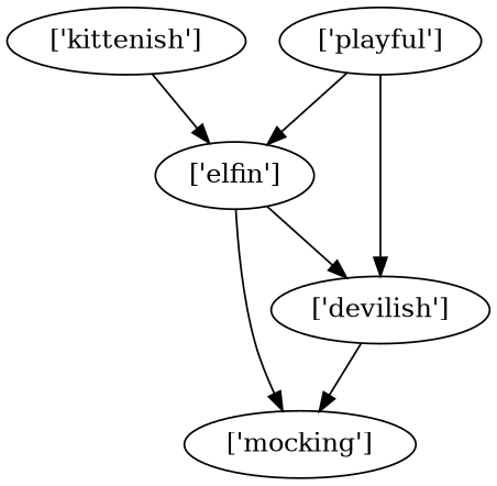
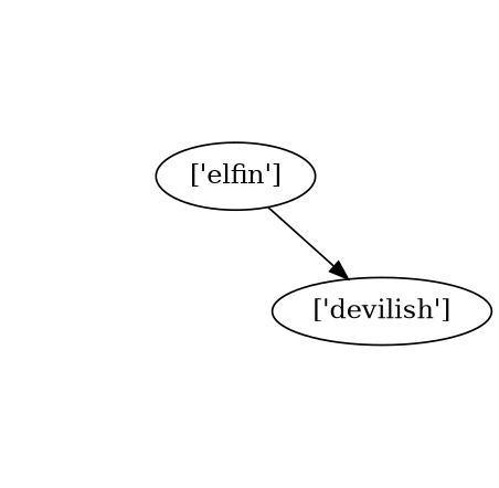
  strict digraph {
    "['devilish']"
-   "['mocking']"
-   "['kittenish']"
    "['elfin']"
-   "['playful']"
-   "['devilish']" -> "['mocking']"
-   "['kittenish']" -> "['elfin']"
    "['elfin']" -> "['devilish']"
-   "['elfin']" -> "['mocking']"
-   "['playful']" -> "['devilish']"
-   "['playful']" -> "['elfin']"
  }
